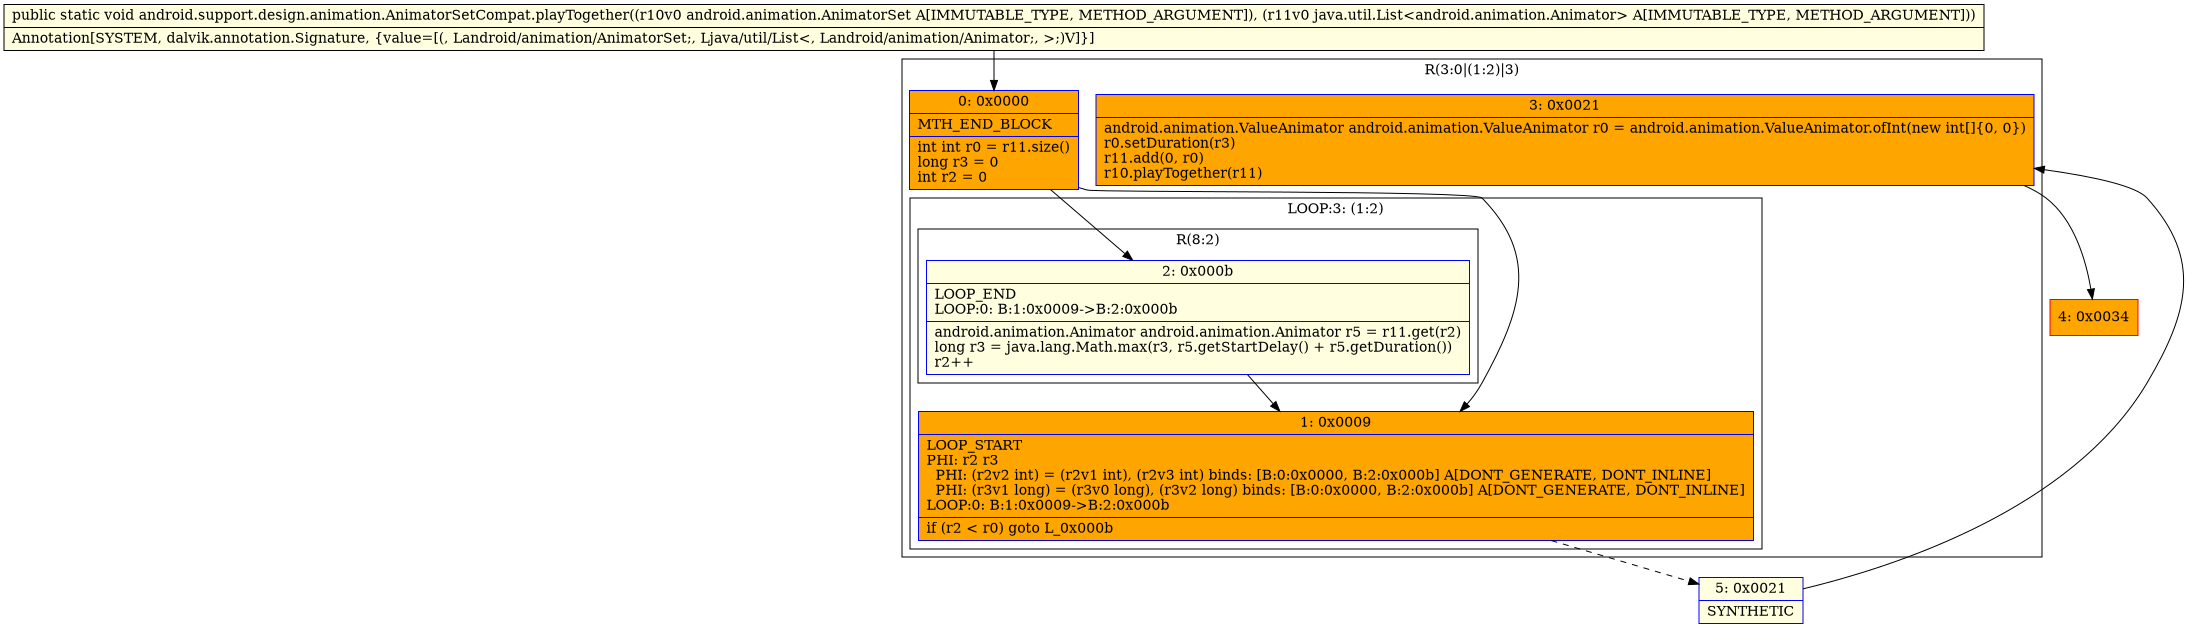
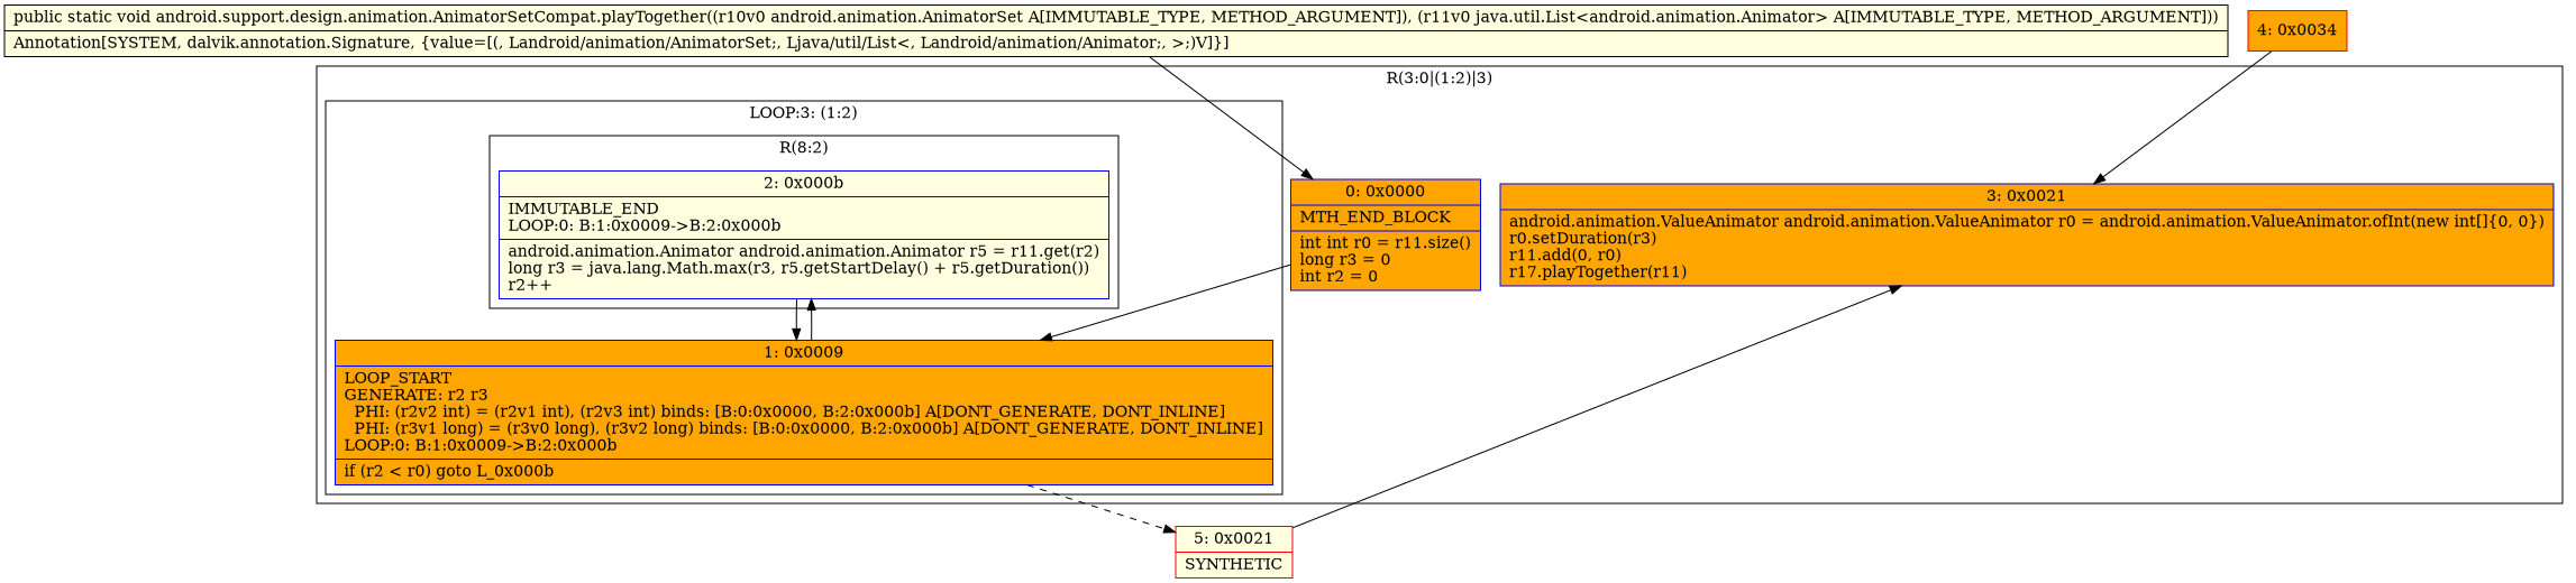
  digraph {
    node [color=blue fillcolor=orange shape=record style=filled]
-   n1 [fillcolor=lightyellow label="{2\:\ 0x000b|LOOP_END\lLOOP:0: B:1:0x0009\-\>B:2:0x000b\l|android.animation.Animator android.animation.Animator r5 = r11.get(r2)\llong r3 = java.lang.Math.max(r3, r5.getStartDelay() + r5.getDuration())\lr2++\l}"]
-   n2 [label="{1\:\ 0x0009|LOOP_START\lPHI: r2 r3 \l  PHI: (r2v2 int) = (r2v1 int), (r2v3 int) binds: [B:0:0x0000, B:2:0x000b] A[DONT_GENERATE, DONT_INLINE]\l  PHI: (r3v1 long) = (r3v0 long), (r3v2 long) binds: [B:0:0x0000, B:2:0x000b] A[DONT_GENERATE, DONT_INLINE]\lLOOP:0: B:1:0x0009\-\>B:2:0x000b\l|if (r2 \< r0) goto L_0x000b\l}"]
+   n1 [fillcolor=lightyellow label="{2\:\ 0x000b|IMMUTABLE_END\lLOOP:0: B:1:0x0009\-\>B:2:0x000b\l|android.animation.Animator android.animation.Animator r5 = r11.get(r2)\llong r3 = java.lang.Math.max(r3, r5.getStartDelay() + r5.getDuration())\lr2++\l}"]
+   n2 [label="{1\:\ 0x0009|LOOP_START\lGENERATE: r2 r3 \l  PHI: (r2v2 int) = (r2v1 int), (r2v3 int) binds: [B:0:0x0000, B:2:0x000b] A[DONT_GENERATE, DONT_INLINE]\l  PHI: (r3v1 long) = (r3v0 long), (r3v2 long) binds: [B:0:0x0000, B:2:0x000b] A[DONT_GENERATE, DONT_INLINE]\lLOOP:0: B:1:0x0009\-\>B:2:0x000b\l|if (r2 \< r0) goto L_0x000b\l}"]
    n3 [label="{0\:\ 0x0000|MTH_END_BLOCK\l|int int r0 = r11.size()\llong r3 = 0\lint r2 = 0\l}"]
-   n4 [label="{3\:\ 0x0021|android.animation.ValueAnimator android.animation.ValueAnimator r0 = android.animation.ValueAnimator.ofInt(new int[]\{0, 0\})\lr0.setDuration(r3)\lr11.add(0, r0)\lr10.playTogether(r11)\l}"]
-   n5 [fillcolor=lightyellow label="{5\:\ 0x0021|SYNTHETIC\l}"]
+   n4 [label="{3\:\ 0x0021|android.animation.ValueAnimator android.animation.ValueAnimator r0 = android.animation.ValueAnimator.ofInt(new int[]\{0, 0\})\lr0.setDuration(r3)\lr11.add(0, r0)\lr17.playTogether(r11)\l}"]
+   n5 [color=red fillcolor=lightyellow label="{5\:\ 0x0021|SYNTHETIC\l}"]
    n6 [color=red label="{4\:\ 0x0034}"]
    n7 [fillcolor=lightyellow label="{public static void android.support.design.animation.AnimatorSetCompat.playTogether((r10v0 android.animation.AnimatorSet A[IMMUTABLE_TYPE, METHOD_ARGUMENT]), (r11v0 java.util.List\<android.animation.Animator\> A[IMMUTABLE_TYPE, METHOD_ARGUMENT]))  | Annotation[SYSTEM, dalvik.annotation.Signature, \{value=[(, Landroid\/animation\/AnimatorSet;, Ljava\/util\/List\<, Landroid\/animation\/Animator;, \>;)V]\}]\l}" color=""]
    subgraph cluster_1 {
      label="R(3:0|(1:2)|3)"
      n3
      n4
      subgraph cluster_2 {
        label="LOOP:3: (1:2)"
        n2
        subgraph cluster_3 {
          label="R(8:2)"
          n1
        }
      }
    }
    n1 -> n2
-   n3 -> n1
+   n2 -> n1
    n2 -> n5 [style=dashed]
    n3 -> n2
-   n4 -> n6
+   n6 -> n4
    n5 -> n4
    n7 -> n3
  }
